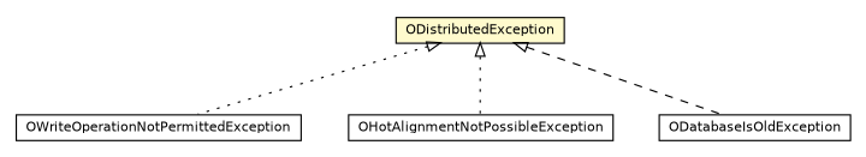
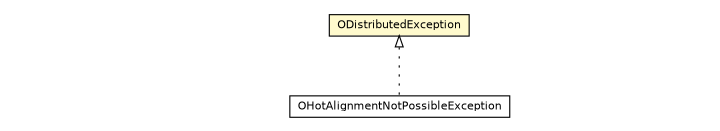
  digraph {
    nodesep=0.25
    ranksep=0.5
    node [fontcolor=black fontname=Helvetica fontsize=10.0 shape=plaintext]
    edge [arrowtail=empty dir=back fontname=Helvetica fontsize=10 headport=p labelfontname=Helvetica labelfontsize=10 style=dotted tailport=p]
    n1 [label=<<table title="com.orientechnologies.orient.server.distributed.ODistributedException" border="0" cellborder="1" cellspacing="0" cellpadding="2" port="p" bgcolor="lemonChiffon" href="./ODistributedException.html"> 		<tr><td><table border="0" cellspacing="0" cellpadding="1"> <tr><td align="center" balign="center"> ODistributedException </td></tr> 		</table></td></tr> 		</table>>]
-   n2 [label=<<table title="com.orientechnologies.orient.server.distributed.OWriteOperationNotPermittedException" border="0" cellborder="1" cellspacing="0" cellpadding="2" port="p" href="./OWriteOperationNotPermittedException.html"> 		<tr><td><table border="0" cellspacing="0" cellpadding="1"> <tr><td align="center" balign="center"> OWriteOperationNotPermittedException </td></tr> 		</table></td></tr> 		</table>>]
    n3 [label=<<table title="com.orientechnologies.orient.server.distributed.OHotAlignmentNotPossibleException" border="0" cellborder="1" cellspacing="0" cellpadding="2" port="p" href="./OHotAlignmentNotPossibleException.html"> 		<tr><td><table border="0" cellspacing="0" cellpadding="1"> <tr><td align="center" balign="center"> OHotAlignmentNotPossibleException </td></tr> 		</table></td></tr> 		</table>>]
-   n4 [label=<<table title="com.orientechnologies.orient.server.distributed.task.ODatabaseIsOldException" border="0" cellborder="1" cellspacing="0" cellpadding="2" port="p" href="./task/ODatabaseIsOldException.html"> 		<tr><td><table border="0" cellspacing="0" cellpadding="1"> <tr><td align="center" balign="center"> ODatabaseIsOldException </td></tr> 		</table></td></tr> 		</table>>]
-   n1 -> n2
    n1 -> n3
-   n1 -> n4 [style=dashed]
  }
